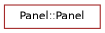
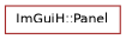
  digraph {
    rankdir=LR
-   n1 [color=brown fillcolor=white fontname=Helvetica fontsize=10 height=0.2 label="Panel::Panel" shape=record style=filled width=0.4]
+   n1 [color=brown fillcolor=white fontname=Helvetica fontsize=10 height=0.2 label="ImGuiH::Panel" shape=record style=filled width=0.4]
  }
